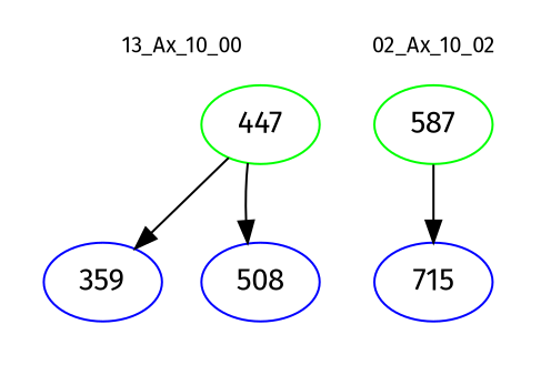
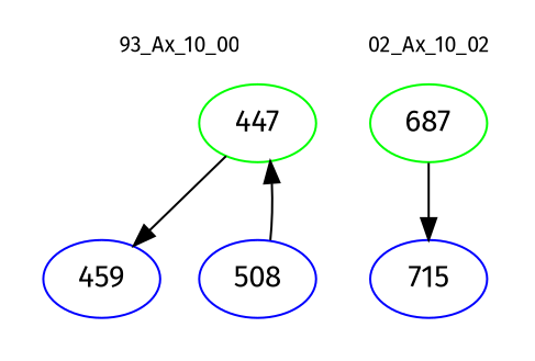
  digraph {
    fontname="Fira Sans"
    node [color=blue fontname="Fira Sans"]
    edge [color=black fontname="Fira Sans"]
    n1 [color=green label=447]
-   n2 [label=359]
+   n2 [label=459]
    n3 [label=508]
-   n4 [color=green label=587]
+   n4 [color=green label=687]
    n5 [label=715]
    subgraph cluster_1 {
      color=white
      fontsize=10
-     label="13_Ax_10_00"
+     label="93_Ax_10_00"
      n1
      n2
      n3
    }
    subgraph cluster_2 {
      color=white
      fontsize=10
      label="02_Ax_10_02"
      n4
      n5
    }
    n1 -> n2
-   n1 -> n3
+   n3 -> n1
    n4 -> n5
  }
